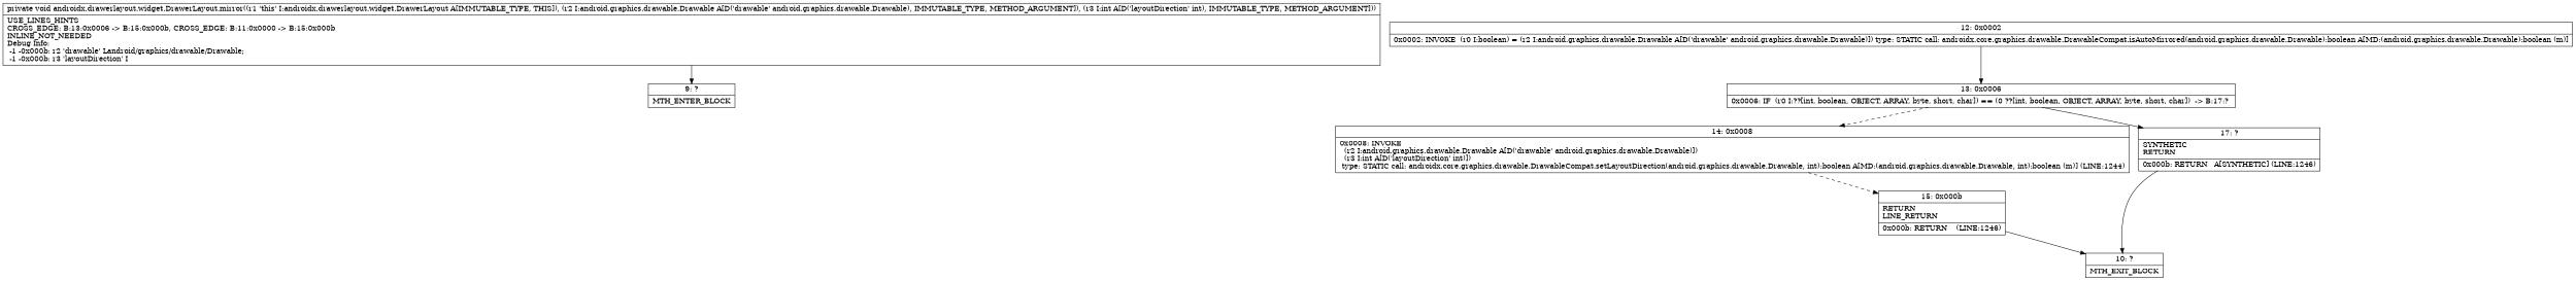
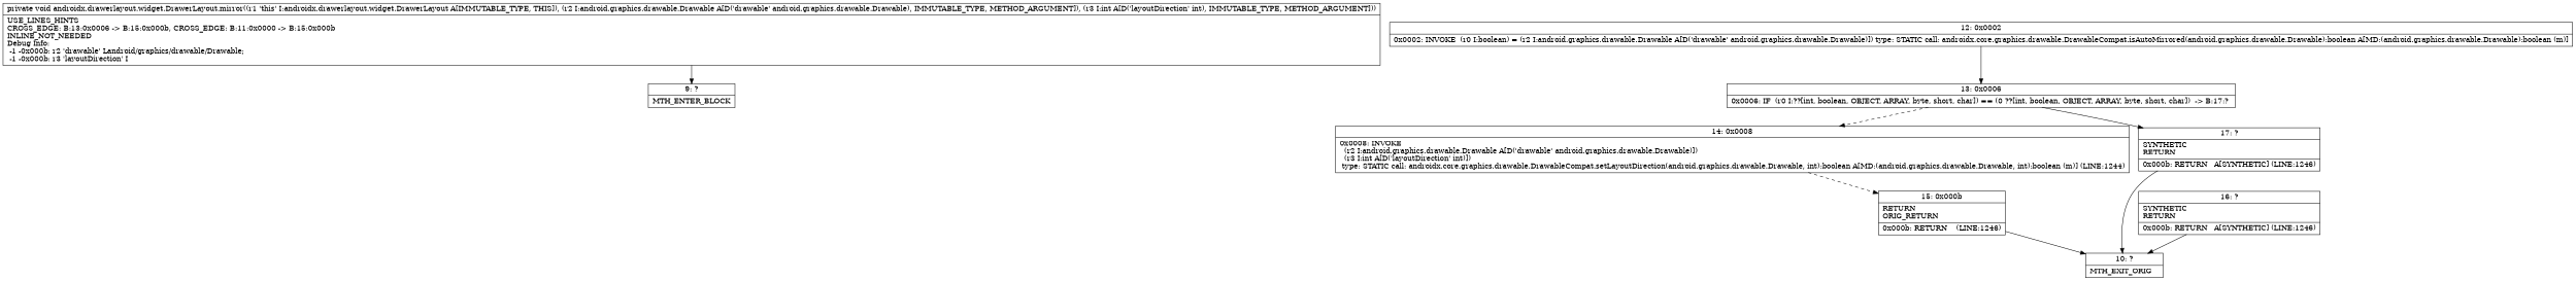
  digraph {
    node [shape=record]
    n1 [label="{9\:\ ?|MTH_ENTER_BLOCK\l}"]
    n2 [label="{12\:\ 0x0002|0x0002: INVOKE  (r0 I:boolean) = (r2 I:android.graphics.drawable.Drawable A[D('drawable' android.graphics.drawable.Drawable)]) type: STATIC call: androidx.core.graphics.drawable.DrawableCompat.isAutoMirrored(android.graphics.drawable.Drawable):boolean A[MD:(android.graphics.drawable.Drawable):boolean (m)]\l}"]
    n3 [label="{13\:\ 0x0006|0x0006: IF  (r0 I:??[int, boolean, OBJECT, ARRAY, byte, short, char]) == (0 ??[int, boolean, OBJECT, ARRAY, byte, short, char])  \-\> B:17:? \l}"]
-   n5 [label="{10\:\ ?|MTH_EXIT_BLOCK\l}"]
+   n4 [label="{16\:\ ?|SYNTHETIC\lRETURN\l|0x000b: RETURN   A[SYNTHETIC] (LINE:1246)\l}"]
+   n5 [label="{10\:\ ?|MTH_EXIT_ORIG\l}"]
    n6 [label="{14\:\ 0x0008|0x0008: INVOKE  \l  (r2 I:android.graphics.drawable.Drawable A[D('drawable' android.graphics.drawable.Drawable)])\l  (r3 I:int A[D('layoutDirection' int)])\l type: STATIC call: androidx.core.graphics.drawable.DrawableCompat.setLayoutDirection(android.graphics.drawable.Drawable, int):boolean A[MD:(android.graphics.drawable.Drawable, int):boolean (m)] (LINE:1244)\l}"]
    n7 [label="{17\:\ ?|SYNTHETIC\lRETURN\l|0x000b: RETURN   A[SYNTHETIC] (LINE:1246)\l}"]
-   n8 [label="{15\:\ 0x000b|RETURN\lLINE_RETURN\l|0x000b: RETURN    (LINE:1246)\l}"]
+   n8 [label="{15\:\ 0x000b|RETURN\lORIG_RETURN\l|0x000b: RETURN    (LINE:1246)\l}"]
    n9 [label="{private void androidx.drawerlayout.widget.DrawerLayout.mirror((r1 'this' I:androidx.drawerlayout.widget.DrawerLayout A[IMMUTABLE_TYPE, THIS]), (r2 I:android.graphics.drawable.Drawable A[D('drawable' android.graphics.drawable.Drawable), IMMUTABLE_TYPE, METHOD_ARGUMENT]), (r3 I:int A[D('layoutDirection' int), IMMUTABLE_TYPE, METHOD_ARGUMENT]))  | USE_LINES_HINTS\lCROSS_EDGE: B:13:0x0006 \-\> B:15:0x000b, CROSS_EDGE: B:11:0x0000 \-\> B:15:0x000b\lINLINE_NOT_NEEDED\lDebug Info:\l  \-1 \-0x000b: r2 'drawable' Landroid\/graphics\/drawable\/Drawable;\l  \-1 \-0x000b: r3 'layoutDirection' I\l}"]
    n2 -> n3
    n3 -> n6 [style=dashed]
    n3 -> n7
+   n4 -> n5
    n6 -> n8 [style=dashed]
    n7 -> n5
    n8 -> n5
    n9 -> n1
  }
